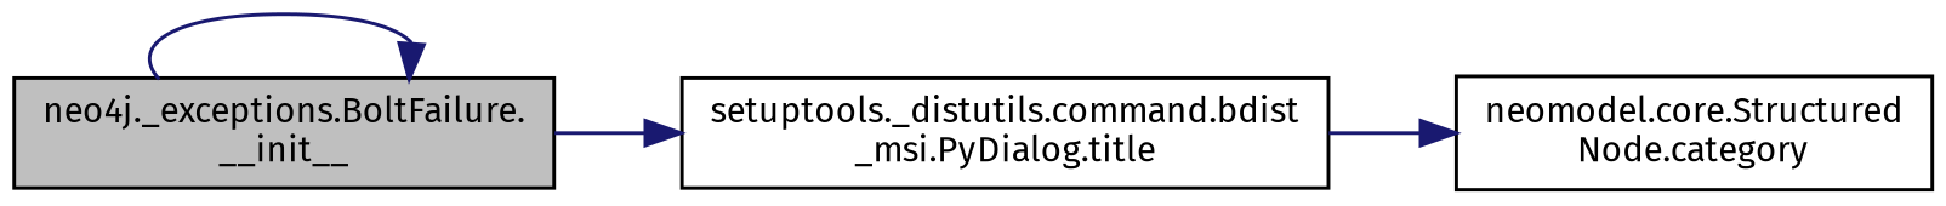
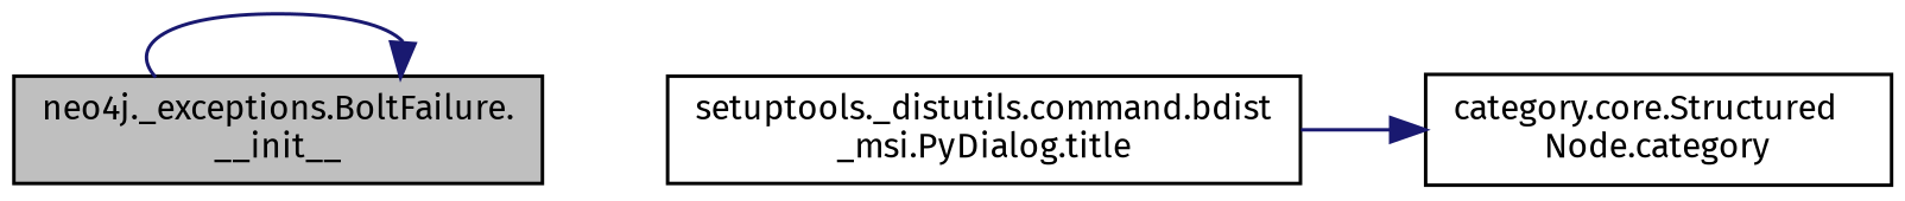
  digraph {
    fontname="Fira Sans"
    rankdir=LR
    node [color=black fillcolor=white fontname="Fira Sans" fontsize=10 shape=record style=filled]
    edge [color=midnightblue fontname="Fira Sans" fontsize=10 labelfontname=Helvetica labelfontsize=10 style=solid]
    n1 [fillcolor=grey75 fontcolor=black height=0.2 label="neo4j._exceptions.BoltFailure.\l__init__" width=0.4]
    n2 [height=0.2 label="setuptools._distutils.command.bdist\l_msi.PyDialog.title" width=0.4]
-   n3 [height=0.2 label="neomodel.core.Structured\lNode.category" width=0.4]
+   n3 [height=0.2 label="category.core.Structured\lNode.category" width=0.4]
    n1 -> n1
-   n1 -> n2
    n2 -> n3
  }
